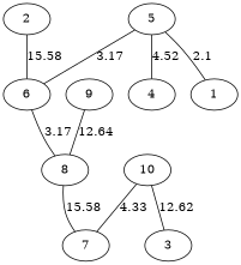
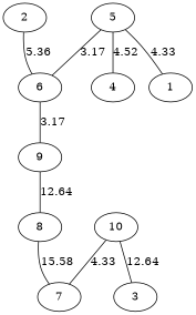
  graph {
    8
    7
    10
    3
    2
    6
    5
    4
    1
    9
    8 -- 7 [label=15.58]
    10 -- 7 [label=4.33]
-   10 -- 3 [label=12.62]
-   2 -- 6 [label=15.58]
-   6 -- 8 [label=3.17]
+   10 -- 3 [label=12.64]
+   2 -- 6 [label=5.36]
+   6 -- 9 [label=3.17]
    5 -- 6 [label=3.17]
    5 -- 4 [label=4.52]
-   5 -- 1 [label=2.1]
+   5 -- 1 [label=4.33]
    9 -- 8 [label=12.64]
  }
